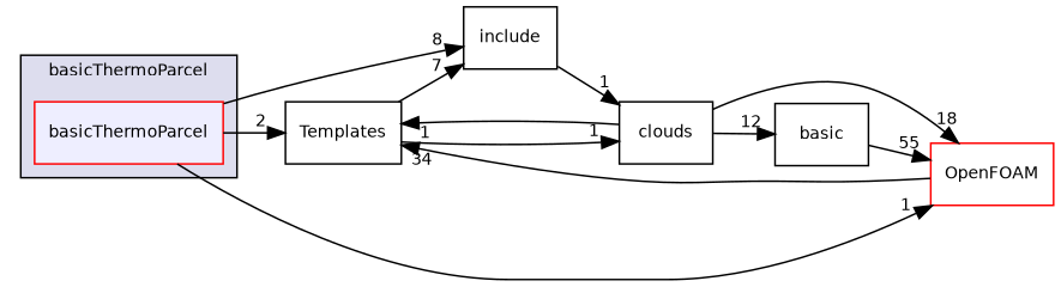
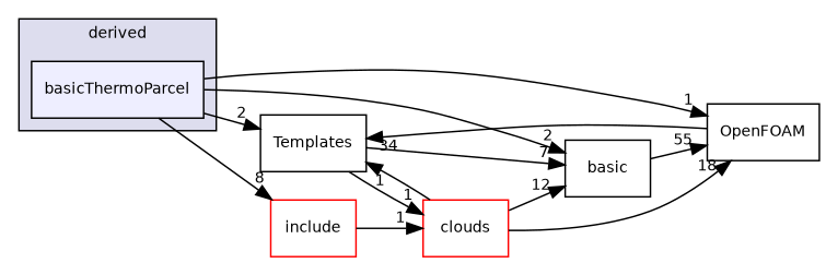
  digraph {
    compound=true
    rankdir=LR
    node [fontname=Helvetica fontsize=10 shape=box]
    edge [headlabel=1 labeldistance=1.5 labelfontname=Helvetica labelfontsize=10]
-   n1 [fillcolor="#eeeeff" label=basicThermoParcel pencolor=black style=filled color=red]
+   n1 [fillcolor="#eeeeff" label=basicThermoParcel pencolor=black style=filled]
    n2 [color=black label=Templates]
-   n3 [color=red label=OpenFOAM]
-   n4 [label=include]
+   n3 [color=black label=OpenFOAM]
+   n4 [label=include color=red]
    n5 [color=black label=basic]
-   n6 [color=black label=clouds]
+   n6 [color=red label=clouds]
    subgraph cluster_1 {
      bgcolor="#ddddee"
      fontname=Helvetica
      fontsize=10
-     label=basicThermoParcel
+     label=derived
      pencolor=black
      n1
    }
    n1 -> n2 [headlabel=2]
    n1 -> n3
    n1 -> n4 [headlabel=8]
-   n2 -> n4 [headlabel=7]
+   n1 -> n5 [headlabel=2]
+   n2 -> n5 [headlabel=7]
    n2 -> n6
    n3 -> n2 [headlabel=34]
    n4 -> n6
    n5 -> n3 [headlabel=55]
    n6 -> n2
    n6 -> n3 [headlabel=18]
    n6 -> n5 [headlabel=12]
  }
